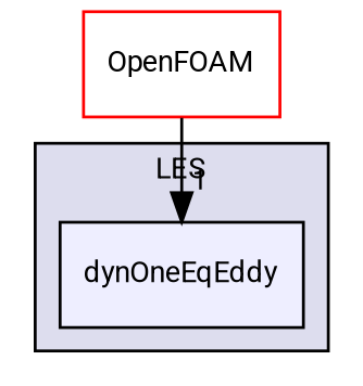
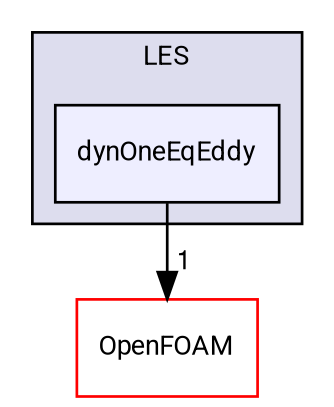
  digraph {
    compound=true
    fontname=Roboto
    node [fontname=Roboto fontsize=10 shape=box]
    n1 [fillcolor="#eeeeff" label=dynOneEqEddy pencolor=black style=filled]
    n2 [color=red label=OpenFOAM]
    subgraph cluster_1 {
      bgcolor="#ddddee"
      fontsize=10
      label=LES
      pencolor=black
      n1
    }
-   n2 -> n1 [headlabel=1 labeldistance=1.5 labelfontname=FreeSans labelfontsize=10 fontname=Roboto]
+   n1 -> n2 [headlabel=1 labeldistance=1.5 labelfontname=FreeSans labelfontsize=10 fontname=Roboto]
  }
